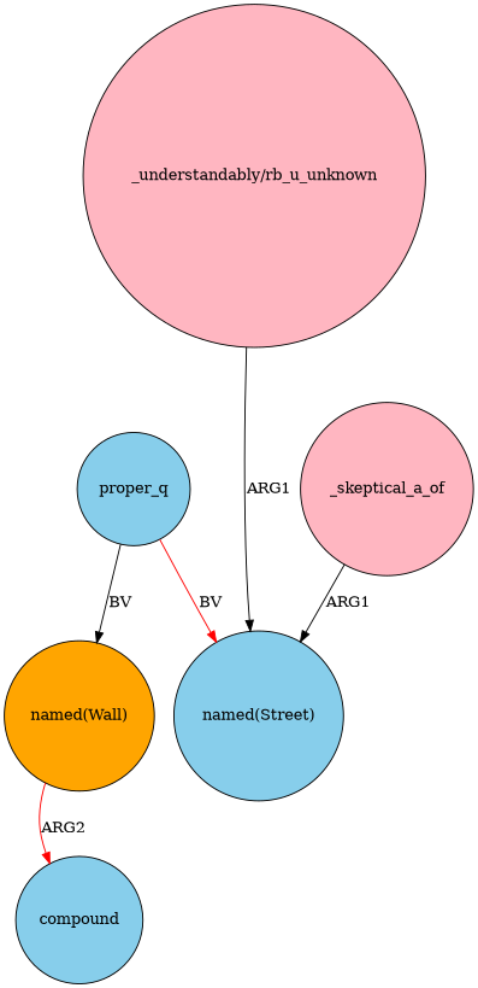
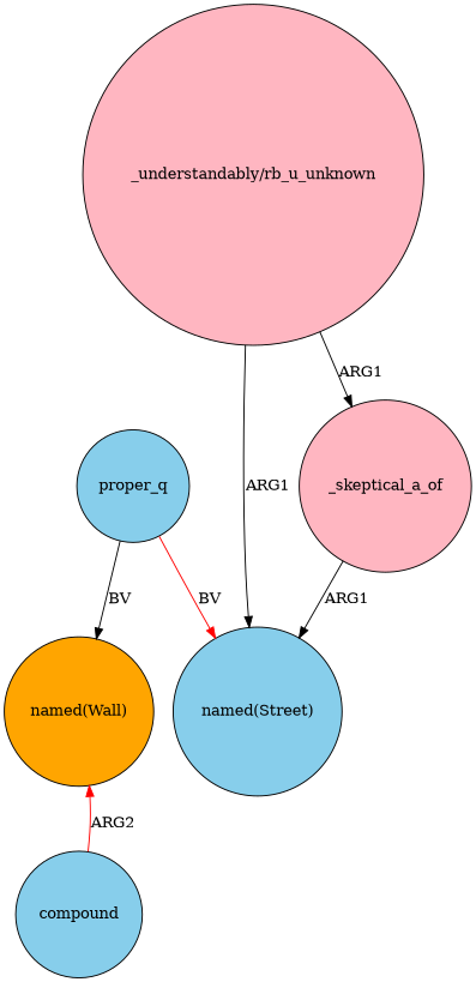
  digraph {
    node [fillcolor=skyblue shape=circle style=filled]
    edge [color=black]
    "named(Wall)" [fillcolor=orange]
    compound
    "_understandably/rb_u_unknown" [fillcolor=lightpink]
    "named(Street)"
    _skeptical_a_of [fillcolor=lightpink]
    proper_q
-   "named(Wall)" -> compound [color=red label=ARG2]
+   compound -> "named(Wall)" [color=red label=ARG2]
    "_understandably/rb_u_unknown" -> "named(Street)" [label=ARG1]
+   "_understandably/rb_u_unknown" -> _skeptical_a_of [label=ARG1]
    _skeptical_a_of -> "named(Street)" [label=ARG1]
    proper_q -> "named(Wall)" [label=BV]
    proper_q -> "named(Street)" [color=red label=BV]
  }
